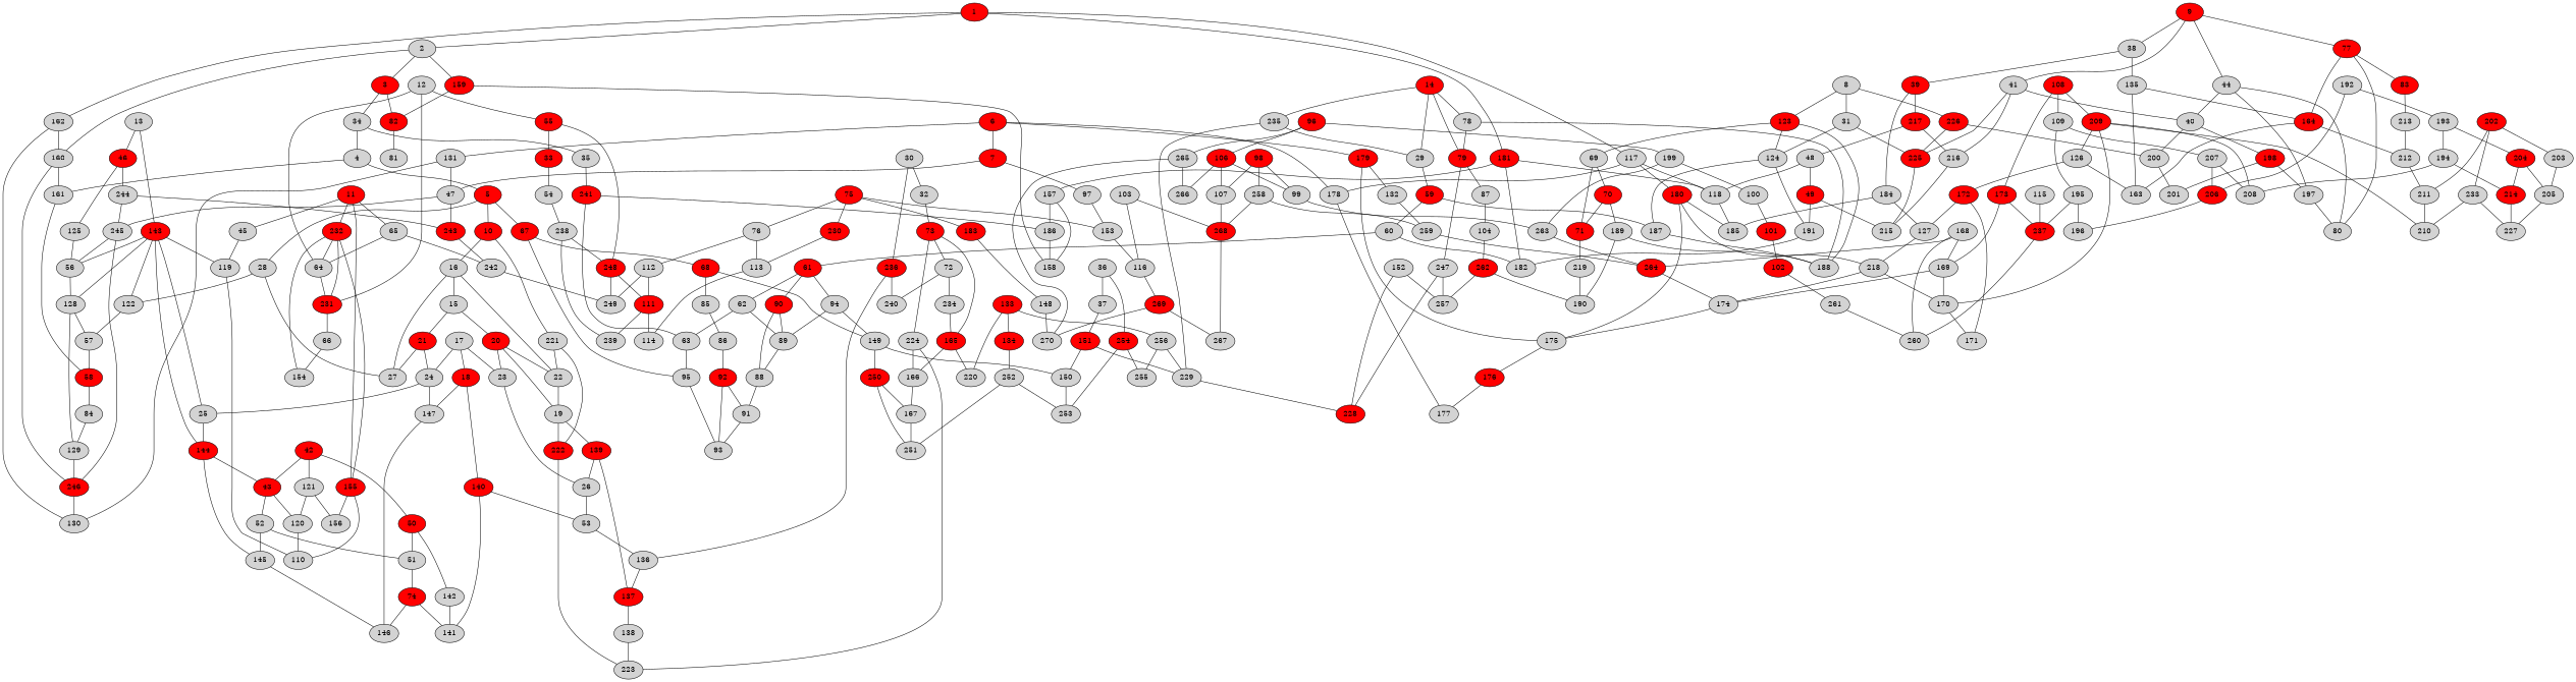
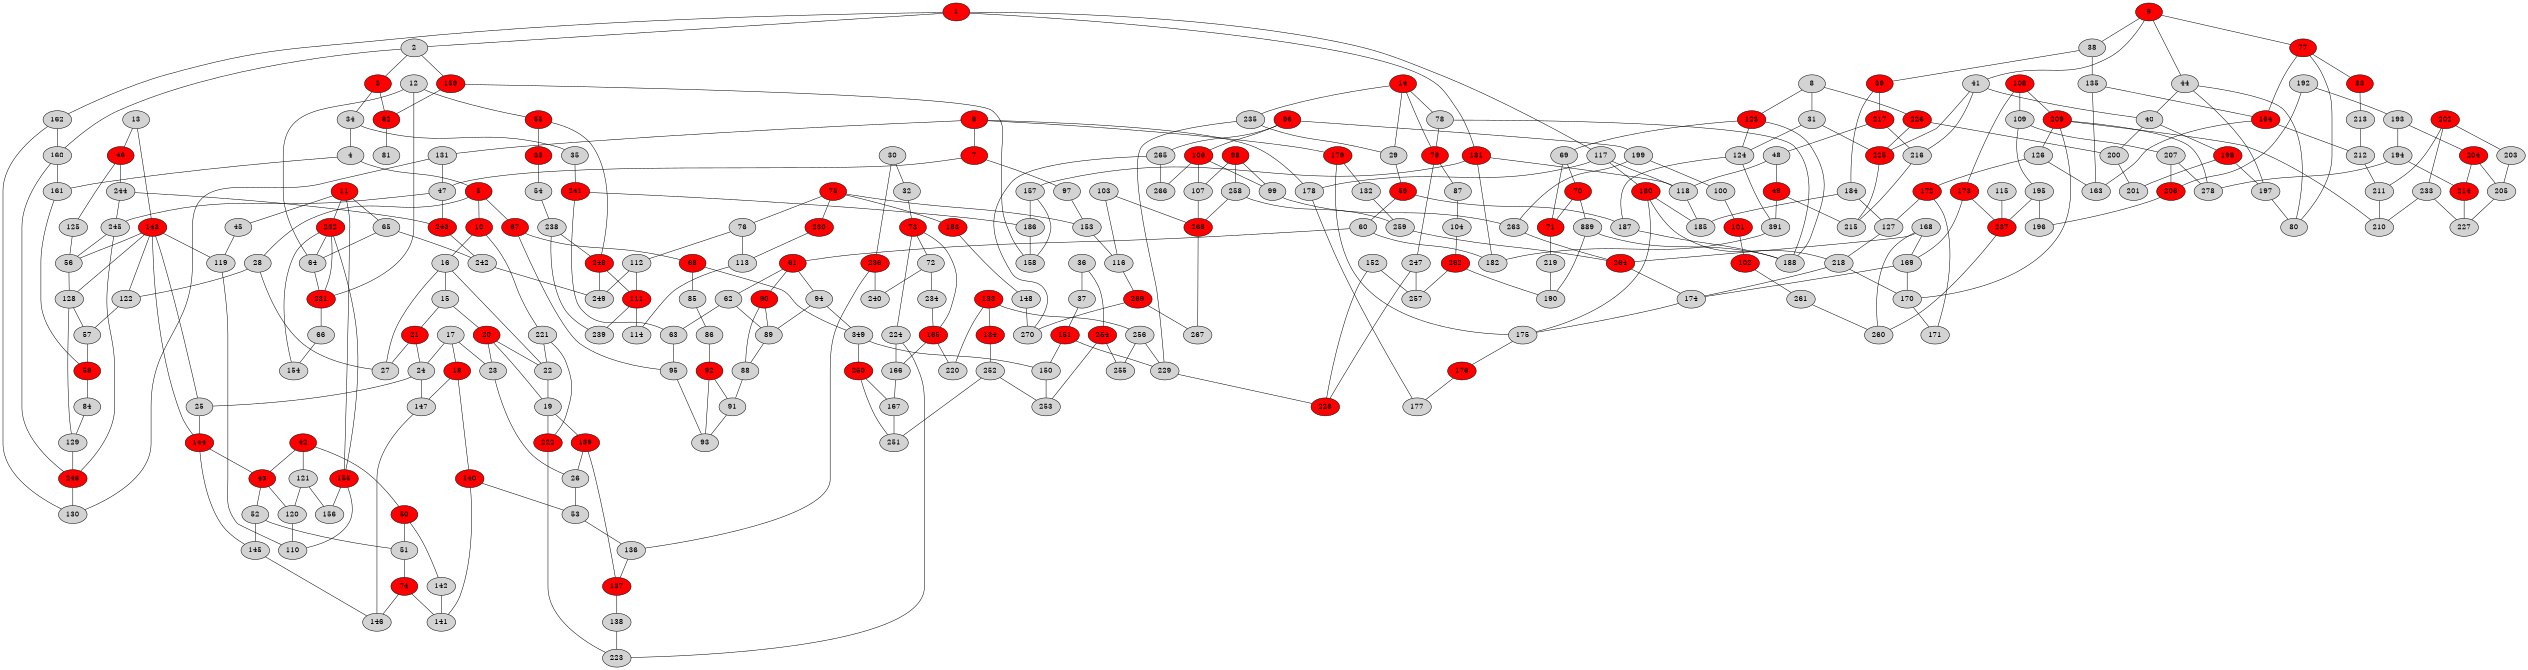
  graph {
    node [style=filled]
    1 [fillcolor=red]
    2
    117
    181 [fillcolor=red]
    162
    3 [fillcolor=red]
    159 [fillcolor=red]
    160
    178
    118
    180 [fillcolor=red]
    182
    157
    130
    34
    82 [fillcolor=red]
    158
    161
    246 [fillcolor=red]
    177
    185
    175
    218
    186
    4
    35
    81
    58 [fillcolor=red]
    5 [fillcolor=red]
    241 [fillcolor=red]
    67 [fillcolor=red]
    10 [fillcolor=red]
    28
    95
    68 [fillcolor=red]
    221
    16
    27
    122
    84
    93
-   149
+   149 [label=349]
    85
    22
    222 [fillcolor=red]
    15
    57
    6 [fillcolor=red]
    7 [fillcolor=red]
    131
    179 [fillcolor=red]
    97
    47
    132
    153
    243 [fillcolor=red]
    245
    259
    176 [fillcolor=red]
    116
    242
    56
    8
    31
    226 [fillcolor=red]
    123 [fillcolor=red]
    225 [fillcolor=red]
    124
    200
    69
    188
    215
    187
-   191
+   191 [label=391]
    201
    70 [fillcolor=red]
    71 [fillcolor=red]
    9 [fillcolor=red]
    44
    38
    41
    77 [fillcolor=red]
    40
    197
    80
    39 [fillcolor=red]
    135
    216
    83 [fillcolor=red]
    164 [fillcolor=red]
    198 [fillcolor=red]
    217 [fillcolor=red]
    184
    163
    213
    212
    19
    223
    20 [fillcolor=red]
    21 [fillcolor=red]
    11 [fillcolor=red]
    65
    232 [fillcolor=red]
    45
    155 [fillcolor=red]
    64
    231 [fillcolor=red]
    154
    119
    110
    156
    249
    66
    143 [fillcolor=red]
    13
    46 [fillcolor=red]
    12
    55 [fillcolor=red]
    33 [fillcolor=red]
    248 [fillcolor=red]
    54
    111 [fillcolor=red]
    25
    144 [fillcolor=red]
    128
    244
    125
    43 [fillcolor=red]
    145
    129
    14 [fillcolor=red]
    235
    29
    78
    79 [fillcolor=red]
    229
    59 [fillcolor=red]
    87
    247
    228 [fillcolor=red]
    60
    104
    257
    23
    24
    26
    139 [fillcolor=red]
    147
    17
    18 [fillcolor=red]
    140 [fillcolor=red]
    53
    141
    146
    136
    137 [fillcolor=red]
    138
    52
    120
    61 [fillcolor=red]
    236 [fillcolor=red]
    30
    32
    240
    73 [fillcolor=red]
    72
    224
    165 [fillcolor=red]
    234
    166
    220
    238
    239
    63
    254 [fillcolor=red]
    36
    37
    253
    255
    151 [fillcolor=red]
    150
    48
    127
    49 [fillcolor=red]
    42 [fillcolor=red]
    50 [fillcolor=red]
    121
    142
    51
    74 [fillcolor=red]
    114
    62
    90 [fillcolor=red]
    94
    89
    88
    91
    250 [fillcolor=red]
    92 [fillcolor=red]
    86
    251
    167
-   189
+   189 [label=889]
    219
    190
    75 [fillcolor=red]
    230 [fillcolor=red]
    76
    183 [fillcolor=red]
    113
    112
    148
    269 [fillcolor=red]
    270
    211
    262 [fillcolor=red]
    96 [fillcolor=red]
    106 [fillcolor=red]
    265
    199
    99
    107
    266
    100
    263
    101 [fillcolor=red]
    268 [fillcolor=red]
    264 [fillcolor=red]
    98 [fillcolor=red]
    258
    267
    174
    102 [fillcolor=red]
    261
    260
    103
    108 [fillcolor=red]
    209 [fillcolor=red]
    109
    173 [fillcolor=red]
    126
    170
-   208
+   208 [label=278]
    210
    207
    195
    237 [fillcolor=red]
    169
    172 [fillcolor=red]
    171
    206 [fillcolor=red]
    196
    115
    133 [fillcolor=red]
    134 [fillcolor=red]
    256
    252
    152
    168
    192
    193
    204 [fillcolor=red]
    194
    214 [fillcolor=red]
    205
    227
    202 [fillcolor=red]
    233
    203
    1 -- 2
    1 -- 117
    1 -- 181
    1 -- 162
    2 -- 3
    2 -- 159
    2 -- 160
    117 -- 178
    117 -- 118
    117 -- 180
    181 -- 118
    181 -- 182
    181 -- 157
    162 -- 160
    162 -- 130
    3 -- 34
    3 -- 82
    159 -- 82
    159 -- 158
    160 -- 161
    160 -- 246
    178 -- 177
    118 -- 185
    180 -- 185
    180 -- 175
    180 -- 218
    157 -- 158
    157 -- 186
    34 -- 4
    34 -- 35
    82 -- 81
    161 -- 58
    246 -- 130
    175 -- 176
    218 -- 174
    218 -- 170
    186 -- 158
    4 -- 161
    4 -- 5
    35 -- 241
    58 -- 84
    5 -- 67
    5 -- 10
    5 -- 28
    241 -- 186
    241 -- 63
    67 -- 95
    67 -- 68
    10 -- 221
    10 -- 16
    28 -- 27
    28 -- 122
    95 -- 93
    68 -- 149
    68 -- 85
    221 -- 22
    221 -- 222
    16 -- 27
    16 -- 22
    16 -- 15
    122 -- 57
    84 -- 129
    149 -- 150
    149 -- 250
    85 -- 86
    22 -- 19
    222 -- 223
    15 -- 20
    15 -- 21
    57 -- 58
    6 -- 178
    6 -- 7
    6 -- 131
    6 -- 179
    7 -- 97
    7 -- 47
    131 -- 130
    131 -- 47
    179 -- 175
    179 -- 132
    97 -- 153
    47 -- 243
    47 -- 245
    132 -- 259
    153 -- 116
    243 -- 242
    245 -- 246
    245 -- 56
    259 -- 264
    176 -- 177
    116 -- 269
    242 -- 249
    56 -- 128
    8 -- 31
    8 -- 226
    8 -- 123
    31 -- 225
    31 -- 124
    226 -- 225
    226 -- 200
    123 -- 124
    123 -- 69
    123 -- 188
    225 -- 215
    124 -- 187
    124 -- 191
    200 -- 201
    69 -- 70
    69 -- 71
    187 -- 188
    191 -- 182
    70 -- 71
    70 -- 189
    71 -- 219
    9 -- 44
    9 -- 38
    9 -- 41
    9 -- 77
    44 -- 40
    44 -- 197
    44 -- 80
    38 -- 39
    38 -- 135
    41 -- 225
    41 -- 40
    41 -- 216
    77 -- 80
    77 -- 83
    77 -- 164
    40 -- 200
    40 -- 198
    197 -- 80
    39 -- 217
    39 -- 184
    135 -- 164
    135 -- 163
    216 -- 215
    83 -- 213
    164 -- 163
    164 -- 212
    198 -- 201
    198 -- 197
    217 -- 216
    217 -- 48
    184 -- 185
    184 -- 127
    213 -- 212
    212 -- 211
    19 -- 222
    19 -- 139
    20 -- 22
    20 -- 19
    20 -- 23
    21 -- 27
    21 -- 24
    11 -- 65
    11 -- 232
    11 -- 45
    11 -- 155
    65 -- 242
    65 -- 64
    232 -- 155
    232 -- 64
    232 -- 231
    232 -- 154
    45 -- 119
    155 -- 110
    155 -- 156
    64 -- 231
    231 -- 66
    119 -- 110
    66 -- 154
    143 -- 122
    143 -- 56
    143 -- 119
    143 -- 25
    143 -- 144
    143 -- 128
    13 -- 143
    13 -- 46
    46 -- 244
    46 -- 125
    12 -- 64
    12 -- 231
    12 -- 55
    55 -- 33
    55 -- 248
    33 -- 54
    248 -- 249
    248 -- 111
    54 -- 238
    111 -- 239
    111 -- 114
    25 -- 144
    144 -- 43
    144 -- 145
    128 -- 57
    128 -- 129
    244 -- 243
    244 -- 245
    125 -- 56
    43 -- 52
    43 -- 120
    145 -- 146
    129 -- 246
    14 -- 235
    14 -- 29
    14 -- 78
    14 -- 79
    235 -- 29
    235 -- 229
    29 -- 59
    78 -- 188
    78 -- 79
    79 -- 87
    79 -- 247
    229 -- 228
    59 -- 187
    59 -- 60
    87 -- 104
    247 -- 228
    247 -- 257
    60 -- 182
    60 -- 61
    104 -- 262
    23 -- 26
    24 -- 25
    24 -- 147
    26 -- 53
    139 -- 26
    139 -- 137
    147 -- 146
    17 -- 23
    17 -- 24
    17 -- 18
    18 -- 147
    18 -- 140
    140 -- 53
    140 -- 141
    53 -- 136
    136 -- 137
    137 -- 138
    138 -- 223
    52 -- 145
    52 -- 51
    120 -- 110
    61 -- 62
    61 -- 90
    61 -- 94
    236 -- 136
    236 -- 240
    30 -- 236
    30 -- 32
    32 -- 73
    73 -- 72
    73 -- 224
    73 -- 165
    72 -- 240
    72 -- 234
    224 -- 223
    224 -- 166
    165 -- 166
    165 -- 220
    234 -- 165
    166 -- 167
    238 -- 248
    238 -- 239
    63 -- 95
    254 -- 253
    254 -- 255
    36 -- 254
    36 -- 37
    37 -- 151
    151 -- 229
    151 -- 150
    150 -- 253
    48 -- 118
    48 -- 49
    127 -- 218
    49 -- 215
    49 -- 191
    42 -- 43
    42 -- 50
    42 -- 121
    50 -- 142
    50 -- 51
    121 -- 156
    121 -- 120
    142 -- 141
    51 -- 74
    74 -- 141
    74 -- 146
    62 -- 63
    62 -- 89
    90 -- 89
    90 -- 88
    94 -- 149
    94 -- 89
    89 -- 88
    88 -- 91
    91 -- 93
    250 -- 251
    250 -- 167
    92 -- 93
    92 -- 91
    86 -- 92
    167 -- 251
    189 -- 188
    189 -- 190
    219 -- 190
    75 -- 153
    75 -- 230
    75 -- 76
    75 -- 183
    230 -- 113
    76 -- 113
    76 -- 112
    183 -- 148
    113 -- 114
    112 -- 249
    112 -- 111
    148 -- 270
    269 -- 270
    269 -- 267
    211 -- 210
    262 -- 257
    262 -- 190
    96 -- 106
    96 -- 265
    96 -- 199
    106 -- 99
    106 -- 107
    106 -- 266
    265 -- 270
    265 -- 266
    199 -- 100
    199 -- 263
    99 -- 263
    107 -- 268
    100 -- 101
    263 -- 264
    101 -- 102
    268 -- 267
    264 -- 174
    98 -- 99
    98 -- 107
    98 -- 258
    258 -- 259
    258 -- 268
    174 -- 175
    102 -- 261
    261 -- 260
    103 -- 116
    103 -- 268
    108 -- 209
    108 -- 109
    108 -- 173
    209 -- 126
    209 -- 170
    209 -- 208
    209 -- 210
    109 -- 207
    109 -- 195
    173 -- 237
    173 -- 169
    126 -- 163
    126 -- 172
    170 -- 171
    207 -- 208
    207 -- 206
    195 -- 237
    195 -- 196
    237 -- 260
    169 -- 174
    169 -- 170
    172 -- 127
    172 -- 171
    206 -- 196
    115 -- 237
    133 -- 220
    133 -- 134
    133 -- 256
    134 -- 252
    256 -- 229
    256 -- 255
    252 -- 253
    252 -- 251
    152 -- 228
    152 -- 257
    168 -- 264
    168 -- 260
    168 -- 169
    192 -- 206
    192 -- 193
    193 -- 204
    193 -- 194
    204 -- 214
    204 -- 205
    194 -- 208
    194 -- 214
    214 -- 227
    205 -- 227
    202 -- 211
    202 -- 233
    202 -- 203
    233 -- 210
    233 -- 227
    203 -- 205
  }
